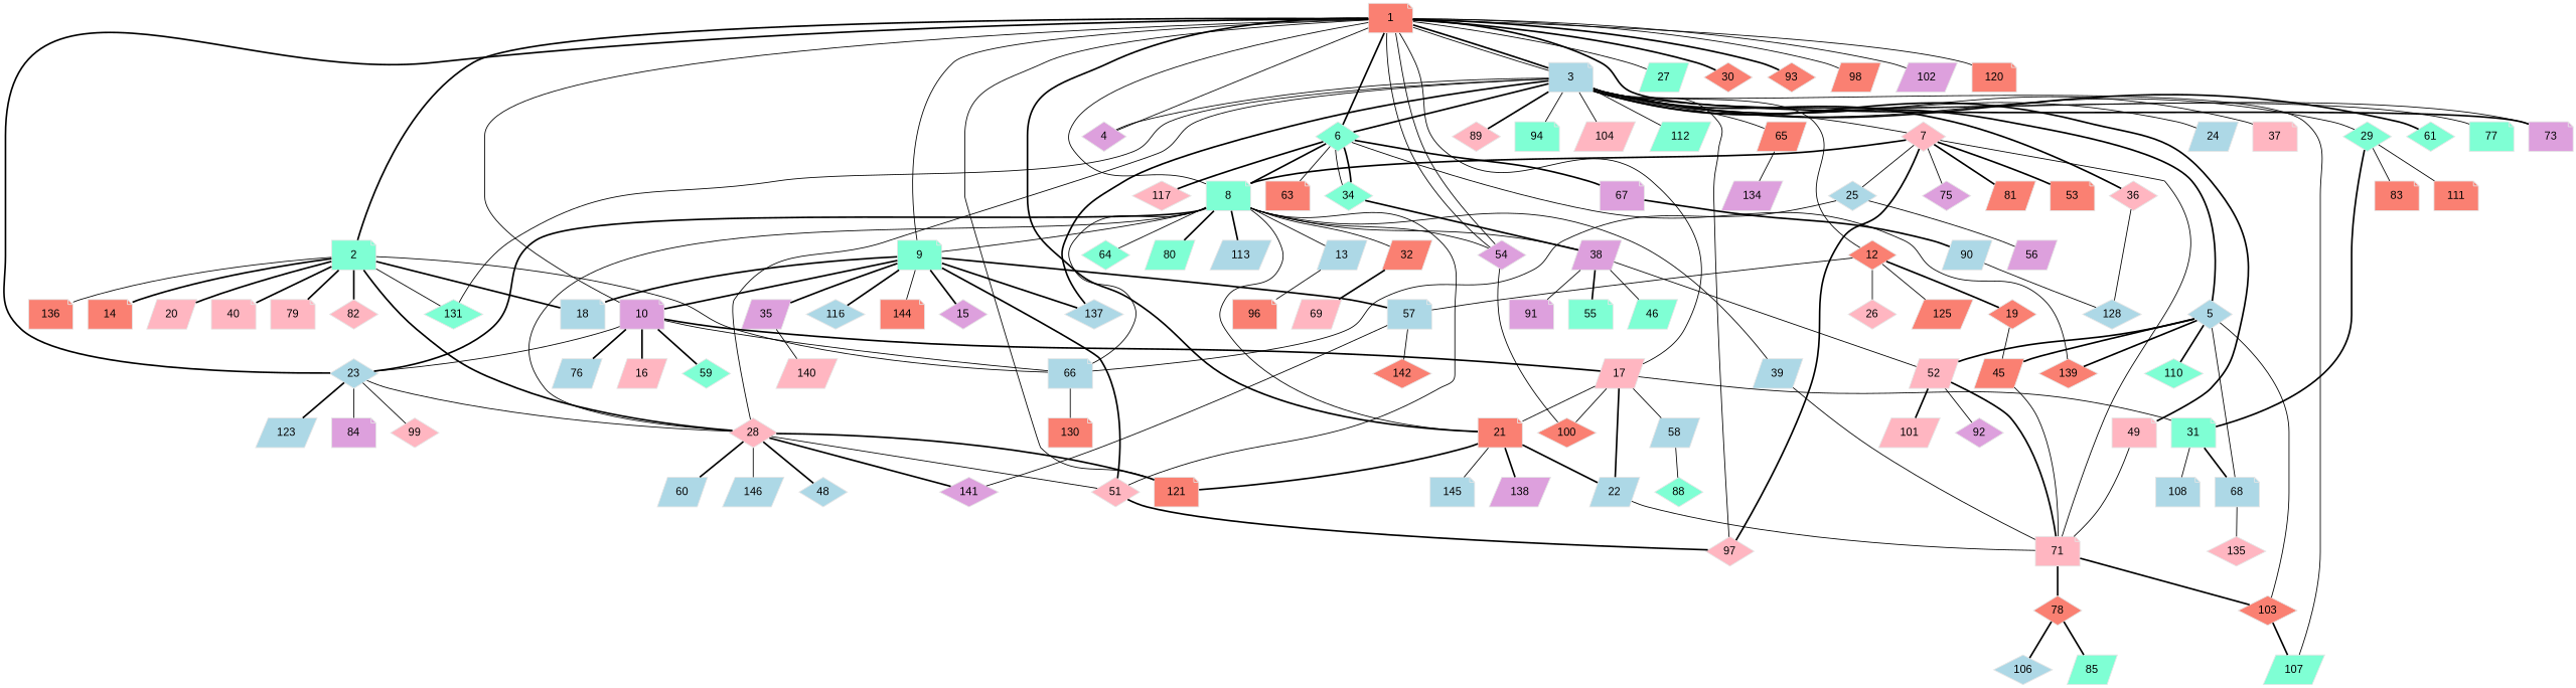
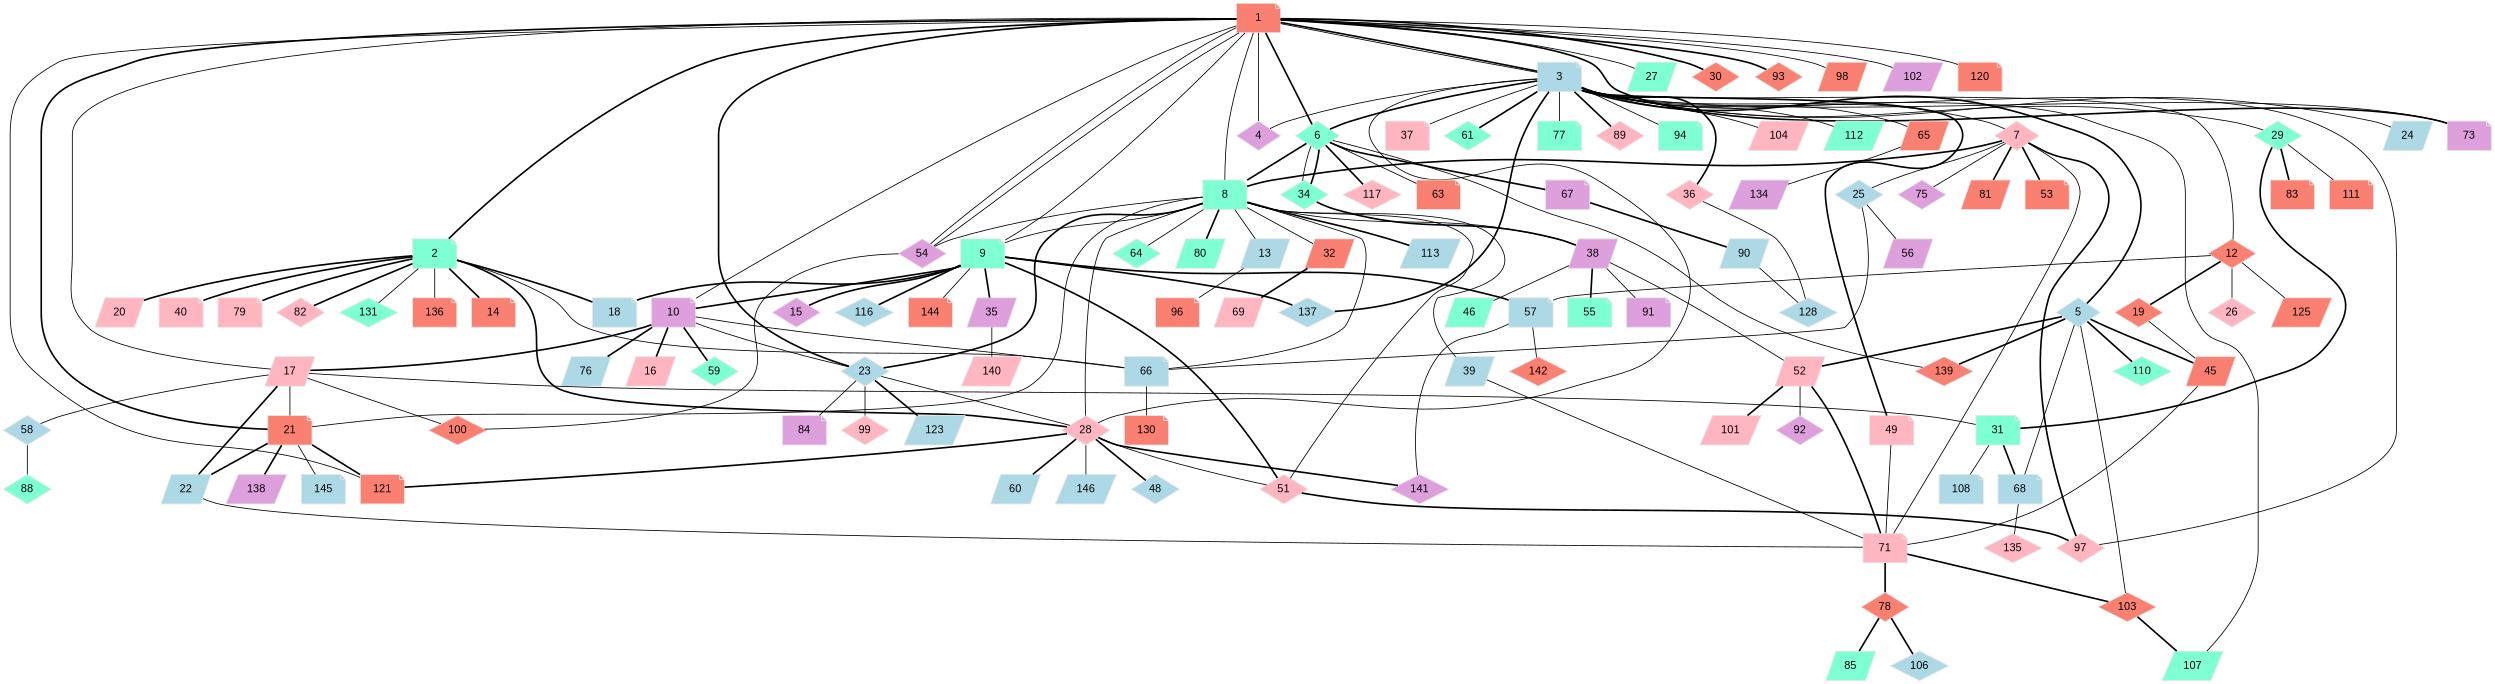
  graph {
    fontname="Liberation Sans"
    node [color=gray90 fillcolor=salmon fontname="Liberation Sans" shape=diamond style=filled]
    edge [fontname="Liberation Sans" style=solid]
    1 [shape=note super="+95"]
    2 [fillcolor=aquamarine shape=note super="+70"]
    3 [fillcolor=lightblue shape=note super="+43"]
    4 [fillcolor=plum super="+115"]
    6 [fillcolor=aquamarine super="+47"]
    8 [fillcolor=aquamarine shape=note super="+11"]
    9 [fillcolor=aquamarine shape=note super="+41"]
    10 [fillcolor=plum shape=note super="+105"]
    17 [fillcolor=lightpink shape=parallelogram super="+62"]
    21 [shape=note super="+74"]
    23 [fillcolor=lightblue super="+147"]
    27 [fillcolor=aquamarine shape=parallelogram]
    30
    54 [fillcolor=plum]
    73 [fillcolor=plum shape=note]
    93
    98 [shape=parallelogram super="+124"]
    102 [fillcolor=plum shape=parallelogram]
    120 [shape=note]
    121 [shape=note]
    14 [shape=note]
    18 [fillcolor=lightblue shape=note]
    20 [fillcolor=lightpink shape=parallelogram]
    28 [fillcolor=lightpink super="+42"]
    40 [fillcolor=lightpink shape=note]
    66 [fillcolor=lightblue shape=note super="+114"]
    79 [fillcolor=lightpink shape=note]
    82 [fillcolor=lightpink]
    131 [fillcolor=aquamarine]
    136 [shape=note]
    5 [fillcolor=lightblue super="+122"]
    7 [fillcolor=lightpink super="+129"]
    12 [super="+72"]
    24 [fillcolor=lightblue shape=parallelogram]
    29 [fillcolor=aquamarine super="+50"]
    36 [fillcolor=lightpink]
    37 [fillcolor=lightpink shape=note super="+87"]
    49 [fillcolor=lightpink shape=note]
    61 [fillcolor=aquamarine]
    65 [shape=parallelogram]
    77 [fillcolor=aquamarine shape=note]
    89 [fillcolor=lightpink]
    94 [fillcolor=aquamarine shape=note]
    97 [fillcolor=lightpink]
    104 [fillcolor=lightpink shape=parallelogram]
    107 [fillcolor=aquamarine shape=parallelogram]
    112 [fillcolor=aquamarine shape=parallelogram]
    137 [fillcolor=lightblue]
    139
    34 [fillcolor=aquamarine]
    63 [shape=note]
    67 [fillcolor=plum shape=note]
    117 [fillcolor=lightpink]
    13 [fillcolor=lightblue shape=parallelogram]
    32 [shape=parallelogram super="+33"]
    38 [fillcolor=plum shape=parallelogram super="+44"]
    39 [fillcolor=lightblue shape=parallelogram]
    51 [fillcolor=lightpink]
    64 [fillcolor=aquamarine]
    80 [fillcolor=aquamarine shape=parallelogram]
    113 [fillcolor=lightblue shape=parallelogram]
    15 [fillcolor=plum]
    35 [fillcolor=plum shape=parallelogram]
    57 [fillcolor=lightblue shape=note super="+86"]
    116 [fillcolor=lightblue]
    144 [shape=note]
    16 [fillcolor=lightpink shape=parallelogram]
    59 [fillcolor=aquamarine]
    76 [fillcolor=lightblue shape=parallelogram]
    22 [fillcolor=lightblue shape=parallelogram]
    31 [fillcolor=aquamarine shape=note]
-   58 [fillcolor=lightblue shape=parallelogram]
+   58 [fillcolor=lightblue]
    100 [super="+118"]
    138 [fillcolor=plum shape=parallelogram]
    145 [fillcolor=lightblue shape=note]
    84 [fillcolor=plum shape=note]
    99 [fillcolor=lightpink]
    123 [fillcolor=lightblue shape=parallelogram]
    48 [fillcolor=lightblue]
    60 [fillcolor=lightblue shape=parallelogram super="+126"]
    141 [fillcolor=plum super="+143"]
    146 [fillcolor=lightblue shape=parallelogram]
    130 [shape=note]
    45 [shape=parallelogram super="+109"]
    52 [fillcolor=lightpink shape=parallelogram super="+132"]
    68 [fillcolor=lightblue shape=note]
    103 [super="+119"]
    110 [fillcolor=aquamarine]
    25 [fillcolor=lightblue]
    53 [shape=note]
    71 [fillcolor=lightpink shape=note super="+127"]
    75 [fillcolor=plum]
    81 [shape=parallelogram]
    19
    26 [fillcolor=lightpink]
    125 [shape=parallelogram]
    83 [shape=note]
    111 [shape=note]
    128 [fillcolor=lightblue]
    134 [fillcolor=plum shape=parallelogram]
    92 [fillcolor=plum]
    101 [fillcolor=lightpink shape=parallelogram]
    135 [fillcolor=lightpink]
    90 [fillcolor=lightblue shape=parallelogram]
    56 [fillcolor=plum shape=parallelogram]
    78 [super="+133"]
    96 [shape=note]
    69 [fillcolor=lightpink shape=parallelogram]
    46 [fillcolor=aquamarine shape=parallelogram]
    55 [fillcolor=aquamarine shape=note]
    91 [fillcolor=plum shape=note]
    140 [fillcolor=lightpink shape=parallelogram]
    142
    108 [fillcolor=lightblue shape=note]
    88 [fillcolor=aquamarine]
    85 [fillcolor=aquamarine shape=parallelogram]
    106 [fillcolor=lightblue]
    1 -- 2 [style=bold]
    1 -- 3
    1 -- 3 [style=bold]
    1 -- 4
    1 -- 6 [style=bold]
    1 -- 8 [weight=2]
    1 -- 9
    1 -- 10
    1 -- 17
    1 -- 21 [style=bold]
    1 -- 23 [style=bold]
    1 -- 27
    1 -- 30 [style=bold]
    1 -- 54
    1 -- 54
    1 -- 73 [style=bold]
    1 -- 93 [style=bold]
    1 -- 98 [weight=2]
    1 -- 102
    1 -- 120
    1 -- 121
    2 -- 14 [style=bold]
    2 -- 18 [style=bold]
    2 -- 20 [style=bold]
    2 -- 28 [style=bold]
    2 -- 40 [style=bold]
    2 -- 66
    2 -- 79 [style=bold]
    2 -- 82 [style=bold]
    2 -- 131
    2 -- 136
    3 -- 4
    3 -- 6 [style=bold]
    3 -- 73
    3 -- 28
-   3 -- 131
    3 -- 5 [style=bold]
    3 -- 7
    3 -- 12
    3 -- 24
    3 -- 29
    3 -- 36 [style=bold]
    3 -- 37
    3 -- 49 [style=bold]
    3 -- 61 [style=bold]
    3 -- 65
    3 -- 77
    3 -- 89 [style=bold]
    3 -- 94
    3 -- 97
    3 -- 104
    3 -- 107
    3 -- 112
    3 -- 137 [style=bold]
    6 -- 8 [style=bold]
    6 -- 139
    6 -- 34
    6 -- 34 [style=bold]
    6 -- 63
    6 -- 67 [style=bold]
    6 -- 117 [style=bold]
    8 -- 9
    8 -- 21
    8 -- 23 [style=bold]
    8 -- 54
    8 -- 28
    8 -- 66
    8 -- 13
    8 -- 32
    8 -- 38
    8 -- 39
    8 -- 51
    8 -- 64
    8 -- 80 [style=bold]
    8 -- 113 [style=bold]
    9 -- 10 [style=bold]
    9 -- 18 [style=bold]
    9 -- 137 [style=bold]
    9 -- 51 [style=bold]
    9 -- 15 [style=bold]
    9 -- 35 [style=bold]
    9 -- 57 [style=bold]
    9 -- 116 [style=bold]
    9 -- 144
    10 -- 17 [style=bold]
    10 -- 23
    10 -- 66
    10 -- 16 [style=bold]
    10 -- 59 [style=bold]
    10 -- 76 [style=bold]
    17 -- 21
    17 -- 22 [style=bold]
    17 -- 31
    17 -- 58
    17 -- 100
    21 -- 121 [style=bold]
    21 -- 22 [style=bold]
    21 -- 138 [style=bold]
    21 -- 145
    23 -- 28
    23 -- 84
    23 -- 99
    23 -- 123 [style=bold]
    54 -- 100
    28 -- 121 [style=bold]
    28 -- 51
    28 -- 48 [style=bold]
    28 -- 60 [style=bold]
    28 -- 141 [style=bold]
    28 -- 146
    66 -- 130
    5 -- 139 [style=bold]
    5 -- 45 [style=bold weight=2]
    5 -- 52 [style=bold]
    5 -- 68
    5 -- 103
    5 -- 110 [style=bold]
    7 -- 8 [style=bold]
    7 -- 97 [style=bold]
    7 -- 25
    7 -- 53 [style=bold]
    7 -- 71
    7 -- 75
    7 -- 81 [style=bold]
    12 -- 57
    12 -- 19 [style=bold]
    12 -- 26
    12 -- 125
    29 -- 31 [style=bold]
-   29 -- 83
+   29 -- 83 [style=bold]
    29 -- 111
    36 -- 128
    49 -- 71
    65 -- 134
    34 -- 38 [style=bold]
    67 -- 90 [style=bold]
    13 -- 96
    32 -- 69 [style=bold]
    38 -- 52
    38 -- 46
    38 -- 55 [style=bold]
    38 -- 91
    39 -- 71
    51 -- 97 [style=bold]
    35 -- 140
    57 -- 141
    57 -- 142
    22 -- 71
    31 -- 68 [style=bold]
    31 -- 108
    58 -- 88
    45 -- 71
    52 -- 71 [style=bold]
    52 -- 92
    52 -- 101 [style=bold]
    68 -- 135
    103 -- 107 [style=bold]
    25 -- 66
    25 -- 56
    71 -- 103 [style=bold]
    71 -- 78 [style=bold]
    19 -- 45
    90 -- 128
    78 -- 85 [style=bold]
    78 -- 106 [style=bold]
  }
